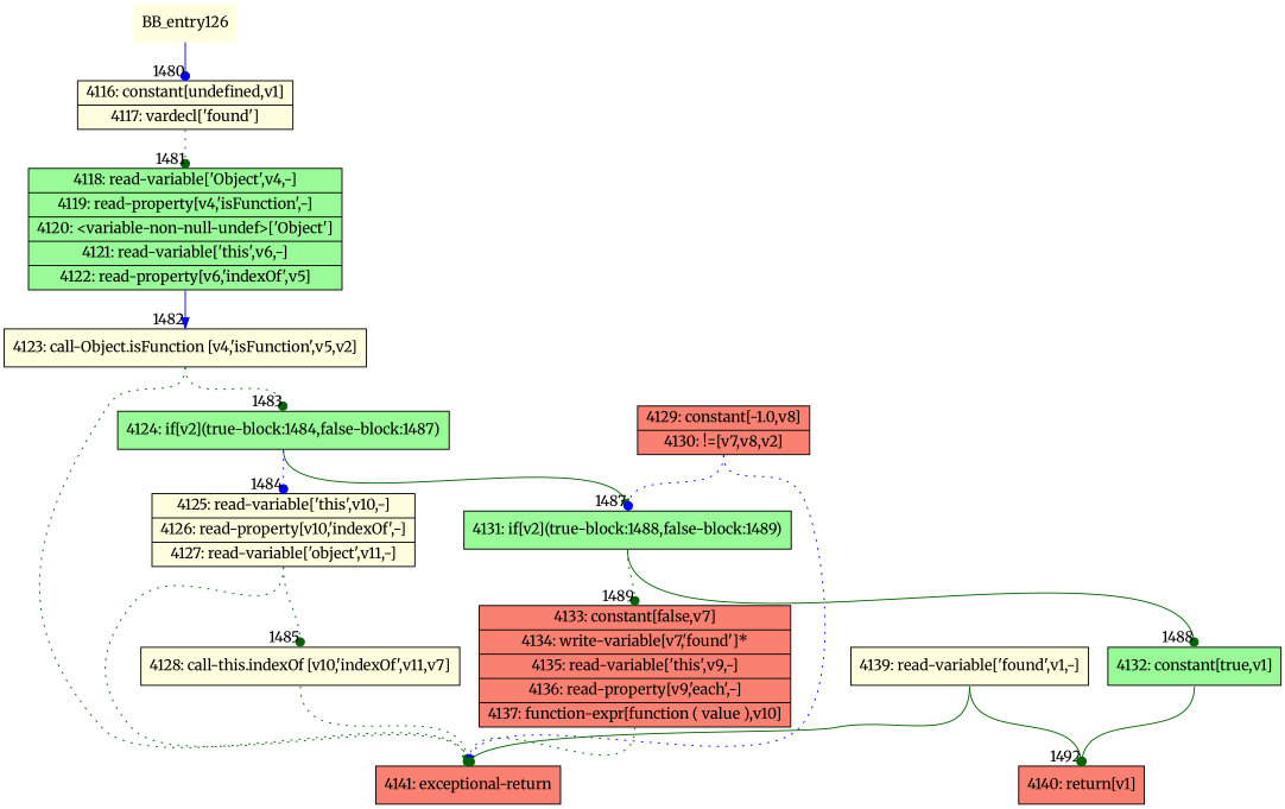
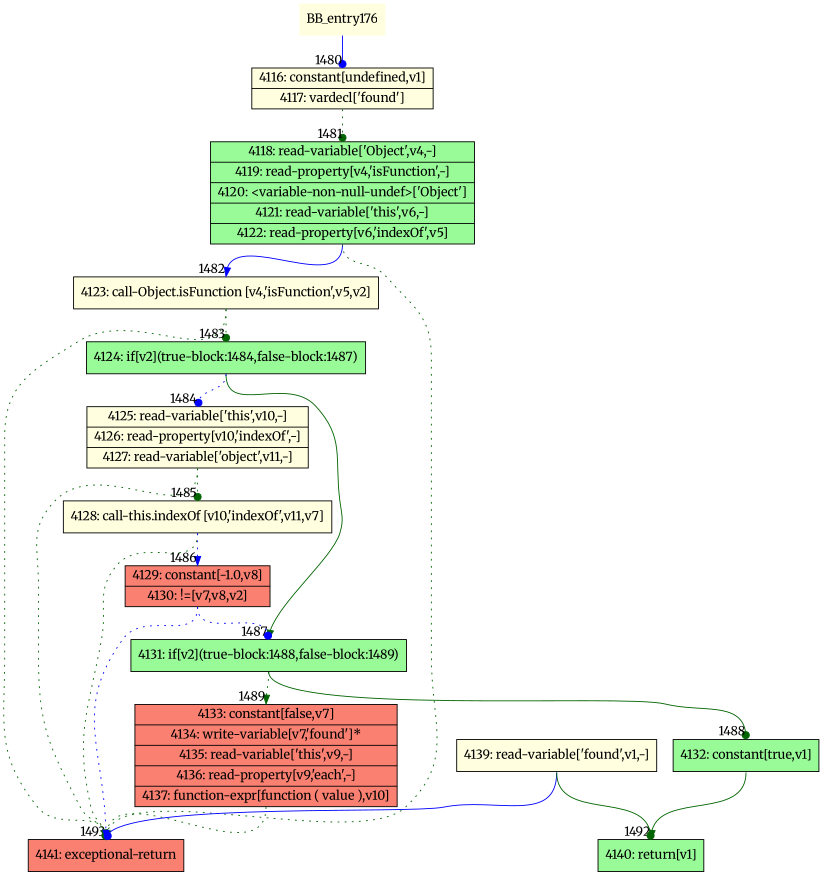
  digraph {
    fontname=Merriweather
    rankdir=TD
    node [fillcolor=lightyellow fontname=Merriweather shape=record style=filled]
    edge [arrowhead=dot color=darkgreen fontname=Merriweather headport=n style=dotted tailport=s]
-   BB_entry126 [shape=none]
+   BB_entry126 [shape=none label=BB_entry176]
    n2 [label="{4116: constant[undefined,v1]|4117: vardecl['found']}"]
    n3 [fillcolor=palegreen label="{4118: read-variable['Object',v4,-]|4119: read-property[v4,'isFunction',-]|4120: \<variable-non-null-undef\>['Object']|4121: read-variable['this',v6,-]|4122: read-property[v6,'indexOf',v5]}"]
    n4 [label="{4123: call-Object.isFunction [v4,'isFunction',v5,v2]}"]
    n5 [fillcolor=salmon label="{4141: exceptional-return}"]
    n6 [fillcolor=palegreen label="{4124: if[v2](true-block:1484,false-block:1487)}"]
    n7 [fillcolor=palegreen label="{4131: if[v2](true-block:1488,false-block:1489)}"]
    n8 [label="{4125: read-variable['this',v10,-]|4126: read-property[v10,'indexOf',-]|4127: read-variable['object',v11,-]}"]
    n9 [fillcolor=palegreen label="{4132: constant[true,v1]}"]
    n10 [fillcolor=salmon label="{4133: constant[false,v7]|4134: write-variable[v7,'found']*|4135: read-variable['this',v9,-]|4136: read-property[v9,'each',-]|4137: function-expr[function ( value ),v10]}"]
    n11 [label="{4128: call-this.indexOf [v10,'indexOf',v11,v7]}"]
-   n12 [fillcolor=salmon label="{4140: return[v1]}"]
+   n12 [fillcolor=palegreen label="{4140: return[v1]}"]
    n13 [fillcolor=salmon label="{4129: constant[-1.0,v8]|4130: !=[v7,v8,v2]}"]
    n14 [label="{4139: read-variable['found',v1,-]}"]
    BB_entry126 -> n2 [color=blue headlabel="    1480" style=solid]
    n2 -> n3 [headlabel="      1481"]
    n3 -> n4 [arrowhead=normal color=blue headlabel="      1482" style=solid]
+   n3 -> n5 [arrowhead=normal headlabel="      1493"]
    n4 -> n5 [arrowhead=normal]
    n4 -> n6 [headlabel="      1483"]
    n6 -> n7 [arrowhead=normal headlabel="      1487" style=solid]
    n6 -> n8 [color=blue headlabel="      1484"]
    n7 -> n9 [headlabel="      1488" style=solid]
-   n7 -> n10 [headlabel="      1489"]
+   n7 -> n10 [arrowhead=normal headlabel="      1489"]
    n8 -> n5
    n8 -> n11 [headlabel="      1485"]
-   n9 -> n12 [headlabel="      1492" style=solid]
+   n9 -> n12 [arrowhead=normal headlabel="      1492" style=solid]
    n10 -> n5
-   n11 -> n5
+   n11 -> n5 [arrowhead=normal]
+   n11 -> n13 [arrowhead=normal color=blue headlabel="      1486"]
    n13 -> n5 [arrowhead=normal color=blue]
    n13 -> n7 [color=blue]
-   n14 -> n5 [style=solid]
+   n14 -> n5 [color=blue style=solid]
    n14 -> n12 [style=solid]
  }
